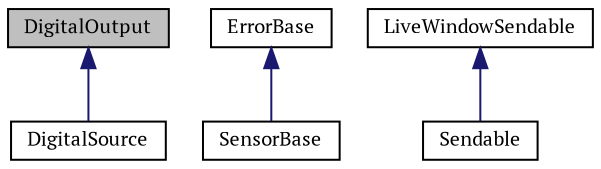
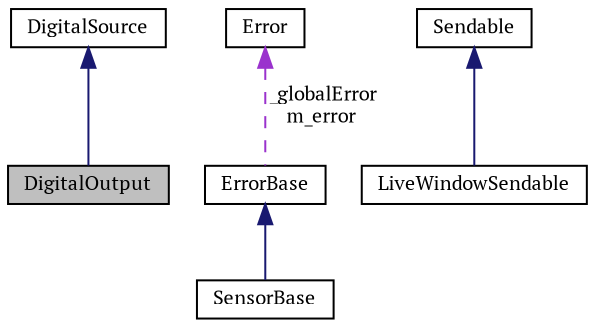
  digraph {
    fontname="PT Serif"
    node [color=black fontname="PT Serif" fontsize=10 shape=record]
    edge [color=midnightblue dir=back fontname="PT Serif" fontsize=10 labelfontname=FreeSans labelfontsize=10 style=solid]
    n1 [fillcolor=grey75 fontcolor=black height=0.2 label=DigitalOutput style=filled width=0.4]
    n2 [height=0.2 label=DigitalSource width=0.4]
    n3 [height=0.2 label=SensorBase width=0.4]
    n4 [height=0.2 label=ErrorBase width=0.4]
+   n5 [height=0.2 label=Error width=0.4]
    n6 [height=0.2 label=LiveWindowSendable width=0.4]
    n7 [height=0.2 label=Sendable width=0.4]
-   n1 -> n2
+   n2 -> n1
    n4 -> n3
-   n6 -> n7
+   n5 -> n4 [color=darkorchid3 label=" _globalError\nm_error" style=dashed]
+   n7 -> n6
  }
